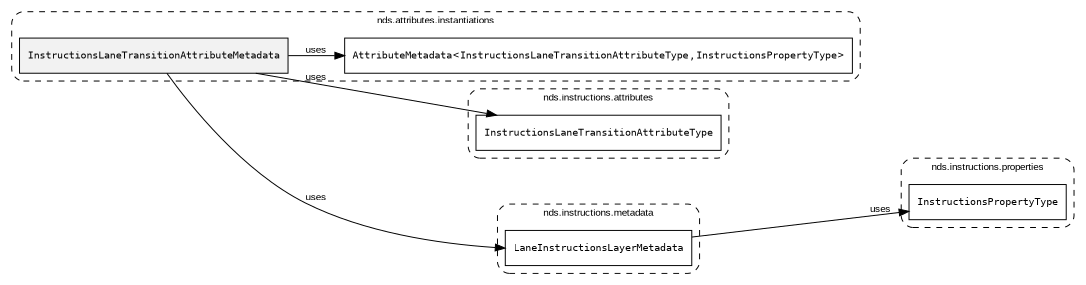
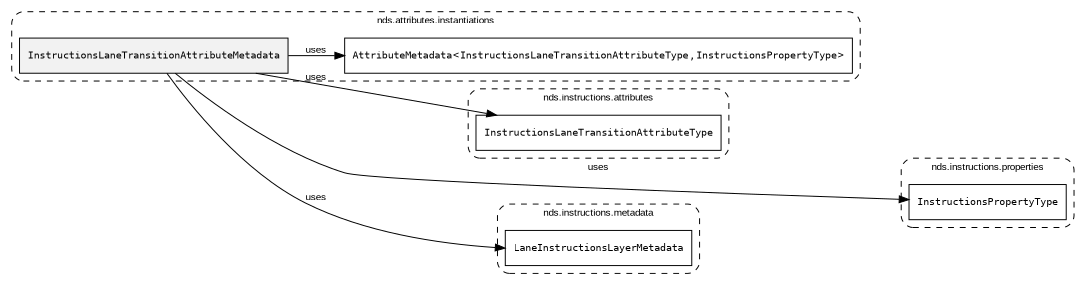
  digraph {
    fontname="Liberation Sans"
    fontsize=10
    rankdir=LR
    node [fontname="Liberation Sans" fontsize=10 shape=box]
    edge [fontname="Liberation Sans" fontsize=10]
    n1 [fillcolor="#0000000D" label=<<font face="monospace"><table align="center" border="0" cellspacing="0" cellpadding="0"><tr><td href="../../../content/packages/nds.instructions.instantiations.html#InstantiateType-InstructionsLaneTransitionAttributeMetadata" title="InstantiateType defined in nds.instructions.instantiations">InstructionsLaneTransitionAttributeMetadata</td></tr></table></font>> style=filled]
    n2 [label=<<font face="monospace"><table align="center" border="0" cellspacing="0" cellpadding="0"><tr><td href="../../../content/packages/nds.core.attributemap.html#Structure-AttributeMetadata" title="Structure defined in nds.core.attributemap">AttributeMetadata</td><td>&lt;</td><td><table align="center" border="0" cellspacing="0" cellpadding="0"><tr><td href="../../../content/packages/nds.instructions.attributes.html#Enum-InstructionsLaneTransitionAttributeType" title="Enum defined in nds.instructions.attributes">InstructionsLaneTransitionAttributeType</td></tr></table></td><td>,</td><td><table align="center" border="0" cellspacing="0" cellpadding="0"><tr><td href="../../../content/packages/nds.instructions.properties.html#Structure-InstructionsPropertyType" title="Structure defined in nds.instructions.properties">InstructionsPropertyType</td></tr></table></td><td>&gt;</td></tr></table></font>>]
    n3 [label=<<font face="monospace"><table align="center" border="0" cellspacing="0" cellpadding="0"><tr><td href="../../../content/packages/nds.instructions.attributes.html#Enum-InstructionsLaneTransitionAttributeType" title="Enum defined in nds.instructions.attributes">InstructionsLaneTransitionAttributeType</td></tr></table></font>>]
    n4 [label=<<font face="monospace"><table align="center" border="0" cellspacing="0" cellpadding="0"><tr><td href="../../../content/packages/nds.instructions.properties.html#Structure-InstructionsPropertyType" title="Structure defined in nds.instructions.properties">InstructionsPropertyType</td></tr></table></font>>]
    n5 [label=<<font face="monospace"><table align="center" border="0" cellspacing="0" cellpadding="0"><tr><td href="../../../content/packages/nds.instructions.metadata.html#Structure-LaneInstructionsLayerMetadata" title="Structure defined in nds.instructions.metadata">LaneInstructionsLayerMetadata</td></tr></table></font>>]
    subgraph cluster_1 {
      label="nds.attributes.instantiations"
      style="dashed, rounded"
      n1
      n2
    }
    subgraph cluster_2 {
      label="nds.instructions.attributes"
      style="dashed, rounded"
      n3
    }
    subgraph cluster_3 {
      label="nds.instructions.properties"
      style="dashed, rounded"
      n4
    }
    subgraph cluster_4 {
      label="nds.instructions.metadata"
      style="dashed, rounded"
      n5
    }
    n1 -> n2 [label=uses]
    n1 -> n3 [label=uses]
-   n5 -> n4 [label=uses]
+   n1 -> n4 [label=uses]
    n1 -> n5 [label=uses]
  }
